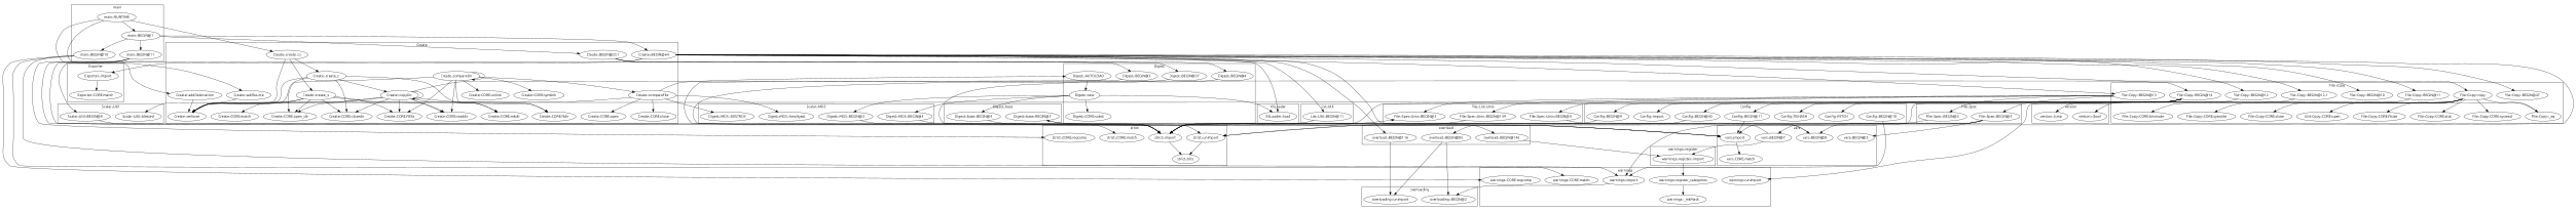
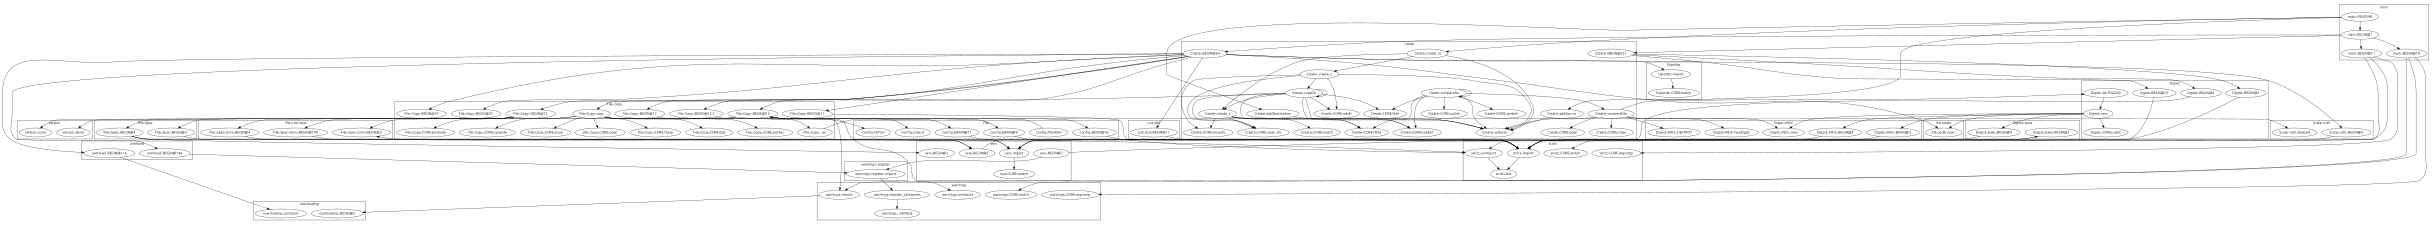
  digraph {
    fontname=Ubuntu
    node [fontname=Ubuntu]
    edge [fontname=Ubuntu]
    "XSLoader::load"
    "Scalar::Util::BEGIN@9"
    "Scalar::Util::blessed"
    "File::Spec::BEGIN@4"
    "File::Spec::BEGIN@3"
    "Config::BEGIN@11"
    "Config::TIEHASH"
    "Config::BEGIN@45"
-   "Config::BEGIN@10"
    "Config::BEGIN@9"
    "Config::import"
    "Config::FETCH"
    "File::Spec::Unix::BEGIN@4"
    "File::Spec::Unix::BEGIN@3"
    "File::Spec::Unix::BEGIN@149"
    "List::Util::BEGIN@11"
    "Digest::BEGIN@4"
    "Digest::new"
    "Digest::BEGIN@3"
    "Digest::AUTOLOAD"
    "Digest::BEGIN@37"
    "Digest::CORE:subst"
    "Digest::MD5::hexdigest"
    "Digest::MD5::BEGIN@3"
+   "Digest::MD5::new"
    "Digest::MD5::DESTROY"
    "Digest::MD5::BEGIN@4"
    "warnings::unimport"
    "warnings::CORE:regcomp"
    "warnings::register_categories"
    "warnings::_mkMask"
    "warnings::CORE:match"
    "warnings::import"
    "File::Copy::BEGIN@13"
    "File::Copy::copy"
    "File::Copy::BEGIN@12"
    "File::Copy::BEGIN@10"
    "File::Copy::BEGIN@11"
    "File::Copy::CORE:binmode"
    "File::Copy::BEGIN@47"
    "File::Copy::CORE:syswrite"
    "File::Copy::BEGIN@14"
    "File::Copy::CORE:close"
    n44 [label="Util::Copy::CORE:open"]
    "File::Copy::CORE:ftsize"
    "File::Copy::CORE:stat"
    "File::Copy::CORE:sysread"
    "File::Copy::BEGIN@12.1"
    "File::Copy::_eq"
    "version::(bool"
    "version::(cmp"
    "Digest::base::BEGIN@3"
    "Digest::base::BEGIN@4"
    "overload::BEGIN@116"
    "overload::BEGIN@146"
-   "overload::BEGIN@85"
    "vars::BEGIN@3"
    "vars::BEGIN@8"
    "vars::import"
    "vars::CORE:match"
    "vars::BEGIN@7"
    "Create::compareDir"
    "Create::CORE:match"
    "Create::CORE:mkdir"
    "Create::addDestination"
    "Create::CORE:ftfile"
    "Create::create_c"
    "Create::CORE:ftdir"
    "Create::verbose"
    "Create::CORE:open_dir"
    "Create::BEGIN@251"
    "Create::copyDir"
    "Create::compareFile"
    "Create::BEGIN@64"
    "Create::CORE:readdir"
    "Create::CORE:unlink"
    "Create::CORE:open"
    "Create::create_s"
    "Create::CORE:closedir"
    "Create::CORE:close"
    "Create::create_cs"
    "Create::CORE:symlink"
    "Create::addSource"
    "overloading::BEGIN@2"
    "overloading::unimport"
    "Exporter::import"
    "Exporter::CORE:match"
    "main::BEGIN@10"
    "main::BEGIN@1"
    "main::RUNTIME"
    "main::BEGIN@11"
    "strict::import"
    "strict::CORE:regcomp"
    "strict::unimport"
    "strict::bits"
    "strict::CORE:match"
    "warnings::register::import"
    subgraph cluster_1 {
      label=XSLoader
      "XSLoader::load"
    }
    subgraph cluster_2 {
      label="Scalar::Util"
      "Scalar::Util::BEGIN@9"
      "Scalar::Util::blessed"
    }
    subgraph cluster_3 {
      label="File::Spec"
      "File::Spec::BEGIN@4"
      "File::Spec::BEGIN@3"
    }
    subgraph cluster_4 {
-     label=Config
+     label=File
      "Config::BEGIN@11"
      "Config::TIEHASH"
      "Config::BEGIN@45"
-     "Config::BEGIN@10"
      "Config::BEGIN@9"
      "Config::import"
      "Config::FETCH"
    }
    subgraph cluster_5 {
      label="File::List::Unix"
      "File::Spec::Unix::BEGIN@4"
      "File::Spec::Unix::BEGIN@3"
      "File::Spec::Unix::BEGIN@149"
    }
    subgraph cluster_6 {
      label="List::Util"
      "List::Util::BEGIN@11"
    }
    subgraph cluster_7 {
      label=Digest
      "Digest::BEGIN@4"
      "Digest::new"
      "Digest::BEGIN@3"
      "Digest::AUTOLOAD"
      "Digest::BEGIN@37"
      "Digest::CORE:subst"
    }
    subgraph cluster_8 {
      label="Scalar::MD5"
      "Digest::MD5::hexdigest"
      "Digest::MD5::BEGIN@3"
+     "Digest::MD5::new"
      "Digest::MD5::DESTROY"
      "Digest::MD5::BEGIN@4"
    }
    subgraph cluster_9 {
      label=warnings
      "warnings::unimport"
      "warnings::CORE:regcomp"
      "warnings::register_categories"
      "warnings::_mkMask"
      "warnings::CORE:match"
      "warnings::import"
    }
    subgraph cluster_10 {
      label="File::Copy"
      "File::Copy::BEGIN@13"
      "File::Copy::copy"
      "File::Copy::BEGIN@12"
      "File::Copy::BEGIN@10"
      "File::Copy::BEGIN@11"
      "File::Copy::CORE:binmode"
      "File::Copy::BEGIN@47"
      "File::Copy::CORE:syswrite"
      "File::Copy::BEGIN@14"
      "File::Copy::CORE:close"
      n44
      "File::Copy::CORE:ftsize"
      "File::Copy::CORE:stat"
      "File::Copy::CORE:sysread"
      "File::Copy::BEGIN@12.1"
      "File::Copy::_eq"
    }
    subgraph cluster_11 {
      label=version
      "version::(bool"
      "version::(cmp"
    }
    subgraph cluster_12 {
      label="Digest::base"
      "Digest::base::BEGIN@3"
      "Digest::base::BEGIN@4"
    }
    subgraph cluster_13 {
      label=overload
      "overload::BEGIN@116"
      "overload::BEGIN@146"
-     "overload::BEGIN@85"
    }
    subgraph cluster_14 {
      label=vars
      "vars::BEGIN@3"
      "vars::BEGIN@8"
      "vars::import"
      "vars::CORE:match"
      "vars::BEGIN@7"
    }
    subgraph cluster_15 {
      label=Create
      "Create::compareDir"
      "Create::CORE:match"
      "Create::CORE:mkdir"
      "Create::addDestination"
      "Create::CORE:ftfile"
      "Create::create_c"
      "Create::CORE:ftdir"
      "Create::verbose"
      "Create::CORE:open_dir"
      "Create::BEGIN@251"
      "Create::copyDir"
      "Create::compareFile"
      "Create::BEGIN@64"
      "Create::CORE:readdir"
      "Create::CORE:unlink"
      "Create::CORE:open"
      "Create::create_s"
      "Create::CORE:closedir"
      "Create::CORE:close"
      "Create::create_cs"
      "Create::CORE:symlink"
      "Create::addSource"
    }
    subgraph cluster_16 {
      label=overloading
      "overloading::BEGIN@2"
      "overloading::unimport"
    }
    subgraph cluster_17 {
      label=Exporter
      "Exporter::import"
      "Exporter::CORE:match"
    }
    subgraph cluster_18 {
      label=main
      "main::BEGIN@10"
      "main::BEGIN@1"
      "main::RUNTIME"
      "main::BEGIN@11"
    }
    subgraph cluster_19 {
      label="strict"
      "strict::import"
      "strict::CORE:regcomp"
      "strict::unimport"
      "strict::bits"
      "strict::CORE:match"
    }
    subgraph cluster_20 {
      label="warnings::register"
      "warnings::register::import"
    }
    "Scalar::Util::BEGIN@9" -> "strict::import"
    "File::Spec::BEGIN@4" -> "vars::BEGIN@3"
    "File::Spec::BEGIN@4" -> "vars::BEGIN@8"
    "File::Spec::BEGIN@4" -> "vars::import"
-   "File::Spec::BEGIN@4" -> "vars::BEGIN@7"
    "File::Spec::BEGIN@3" -> "strict::import"
    "Config::BEGIN@11" -> "vars::import"
    "Config::BEGIN@45" -> "strict::unimport"
-   "Config::BEGIN@10" -> "warnings::import"
    "Config::BEGIN@9" -> "strict::import"
    "File::Spec::Unix::BEGIN@4" -> "vars::BEGIN@8"
    "File::Spec::Unix::BEGIN@149" -> "strict::unimport"
    "List::Util::BEGIN@11" -> "strict::import"
    "Digest::BEGIN@4" -> "vars::import"
    "Digest::new" -> "XSLoader::load"
    "Digest::new" -> "Digest::CORE:subst"
    "Digest::new" -> "Digest::MD5::BEGIN@3"
+   "Digest::new" -> "Digest::MD5::new"
    "Digest::new" -> "Digest::MD5::BEGIN@4"
    "Digest::new" -> "Digest::base::BEGIN@4"
    "Digest::BEGIN@3" -> "strict::import"
    "Digest::AUTOLOAD" -> "Digest::new"
    "Digest::BEGIN@37" -> "strict::unimport"
    "Digest::MD5::BEGIN@3" -> "strict::import"
    "Digest::MD5::BEGIN@4" -> "vars::import"
    "warnings::register_categories" -> "warnings::_mkMask"
    "warnings::import" -> "overloading::BEGIN@2"
    "File::Copy::BEGIN@13" -> "File::Spec::BEGIN@4"
    "File::Copy::BEGIN@13" -> "File::Spec::BEGIN@3"
    "File::Copy::BEGIN@13" -> "File::Spec::Unix::BEGIN@4"
    "File::Copy::BEGIN@13" -> "File::Spec::Unix::BEGIN@3"
    "File::Copy::BEGIN@13" -> "File::Spec::Unix::BEGIN@149"
    "File::Copy::copy" -> "Config::FETCH"
    "File::Copy::copy" -> "File::Copy::CORE:binmode"
    "File::Copy::copy" -> "File::Copy::CORE:syswrite"
    "File::Copy::copy" -> "File::Copy::CORE:close"
    "File::Copy::copy" -> n44
    "File::Copy::copy" -> "File::Copy::CORE:ftsize"
    "File::Copy::copy" -> "File::Copy::CORE:stat"
    "File::Copy::copy" -> "File::Copy::CORE:sysread"
    "File::Copy::copy" -> "File::Copy::_eq"
    "File::Copy::BEGIN@12" -> "warnings::import"
    "File::Copy::BEGIN@11" -> "strict::import"
    "File::Copy::BEGIN@14" -> "Config::BEGIN@11"
-   "File::Copy::BEGIN@14" -> "Config::TIEHASH"
+   "Config::TIEHASH" -> "File::Copy::BEGIN@14"
    "File::Copy::BEGIN@14" -> "Config::BEGIN@45"
    "File::Copy::BEGIN@14" -> "Config::BEGIN@9"
    "File::Copy::BEGIN@14" -> "Config::import"
    "File::Copy::BEGIN@14" -> "version::(bool"
    "File::Copy::BEGIN@14" -> "version::(cmp"
    "File::Copy::BEGIN@12.1" -> "warnings::unimport"
    "File::Copy::_eq" -> "Scalar::Util::blessed"
    "Digest::base::BEGIN@3" -> "strict::import"
    "Digest::base::BEGIN@4" -> "vars::import"
    "overload::BEGIN@116" -> "overloading::unimport"
    "overload::BEGIN@146" -> "warnings::register::import"
-   "overload::BEGIN@85" -> "overloading::BEGIN@2"
-   "overload::BEGIN@85" -> "overloading::unimport"
    "vars::BEGIN@8" -> "strict::import"
    "vars::import" -> "vars::CORE:match"
    "vars::BEGIN@7" -> "Digest::base::BEGIN@3"
    "vars::BEGIN@7" -> "warnings::register::import"
    "Create::compareDir" -> "Create::compareDir"
    "Create::compareDir" -> "Create::CORE:ftfile"
    "Create::compareDir" -> "Create::CORE:ftdir"
    "Create::compareDir" -> "Create::verbose"
    "Create::compareDir" -> "Create::compareFile"
    "Create::compareDir" -> "Create::CORE:readdir"
    "Create::compareDir" -> "Create::CORE:unlink"
    "Create::compareDir" -> "Create::CORE:symlink"
    "Create::addDestination" -> "Create::verbose"
    "Create::create_c" -> "Create::CORE:mkdir"
    "Create::create_c" -> "Create::verbose"
    "Create::create_c" -> "Create::CORE:open_dir"
    "Create::create_c" -> "Create::copyDir"
    "Create::create_c" -> "Create::CORE:closedir"
    "Create::BEGIN@251" -> "Digest::BEGIN@4"
    "Create::BEGIN@251" -> "Digest::BEGIN@3"
    "Create::BEGIN@251" -> "Digest::BEGIN@37"
    "Create::copyDir" -> "File::Copy::copy"
    "Create::copyDir" -> "Create::CORE:mkdir"
    "Create::copyDir" -> "Create::CORE:ftfile"
    "Create::copyDir" -> "Create::CORE:ftdir"
    "Create::copyDir" -> "Create::verbose"
    "Create::copyDir" -> "Create::CORE:open_dir"
    "Create::copyDir" -> "Create::copyDir"
    "Create::copyDir" -> "Create::CORE:readdir"
-   "Create::copyDir" -> "Create::CORE:closedir"
+   "Create::copyDir" -> "Create::create_s"
    "Create::compareFile" -> "Digest::AUTOLOAD"
    "Create::compareFile" -> "Digest::MD5::hexdigest"
+   "Create::compareFile" -> "Digest::MD5::new"
    "Create::compareFile" -> "Digest::MD5::DESTROY"
    "Create::compareFile" -> "Create::verbose"
    "Create::compareFile" -> "Create::CORE:open"
    "Create::compareFile" -> "Create::CORE:close"
    "Create::BEGIN@64" -> "XSLoader::load"
    "Create::BEGIN@64" -> "Scalar::Util::BEGIN@9"
    "Create::BEGIN@64" -> "List::Util::BEGIN@11"
    "Create::BEGIN@64" -> "File::Copy::BEGIN@13"
    "Create::BEGIN@64" -> "File::Copy::BEGIN@12"
    "Create::BEGIN@64" -> "File::Copy::BEGIN@10"
    "Create::BEGIN@64" -> "File::Copy::BEGIN@11"
    "Create::BEGIN@64" -> "File::Copy::BEGIN@47"
    "Create::BEGIN@64" -> "File::Copy::BEGIN@14"
    "Create::BEGIN@64" -> "File::Copy::BEGIN@12.1"
    "Create::BEGIN@64" -> "overload::BEGIN@116"
    "Create::BEGIN@64" -> "overload::BEGIN@146"
-   "Create::BEGIN@64" -> "overload::BEGIN@85"
    "Create::BEGIN@64" -> "Exporter::import"
    "Create::create_s" -> "Create::CORE:match"
    "Create::create_s" -> "Create::CORE:ftfile"
    "Create::create_s" -> "Create::verbose"
    "Create::create_s" -> "Create::CORE:open_dir"
    "Create::create_s" -> "Create::CORE:readdir"
    "Create::create_s" -> "Create::CORE:closedir"
    "Create::create_cs" -> "Create::create_c"
    "Create::create_cs" -> "Create::verbose"
    "Create::create_cs" -> "Create::create_s"
    "Create::addSource" -> "Create::verbose"
    "Exporter::import" -> "Exporter::CORE:match"
    "main::BEGIN@10" -> "warnings::CORE:regcomp"
    "main::BEGIN@10" -> "warnings::CORE:match"
    "main::BEGIN@10" -> "warnings::import"
    "main::BEGIN@1" -> "Create::BEGIN@251"
    "main::BEGIN@1" -> "Create::BEGIN@64"
    "main::BEGIN@1" -> "main::BEGIN@10"
    "main::BEGIN@1" -> "main::BEGIN@11"
    "main::RUNTIME" -> "Create::addDestination"
    "main::RUNTIME" -> "Create::create_cs"
    "main::RUNTIME" -> "Create::addSource"
    "main::RUNTIME" -> "main::BEGIN@1"
    "main::BEGIN@11" -> "strict::import"
    "main::BEGIN@11" -> "strict::CORE:regcomp"
    "main::BEGIN@11" -> "strict::CORE:match"
    "strict::import" -> "File::Spec::Unix::BEGIN@3"
    "strict::import" -> "strict::bits"
    "strict::unimport" -> "strict::bits"
    "warnings::register::import" -> "warnings::register_categories"
  }
